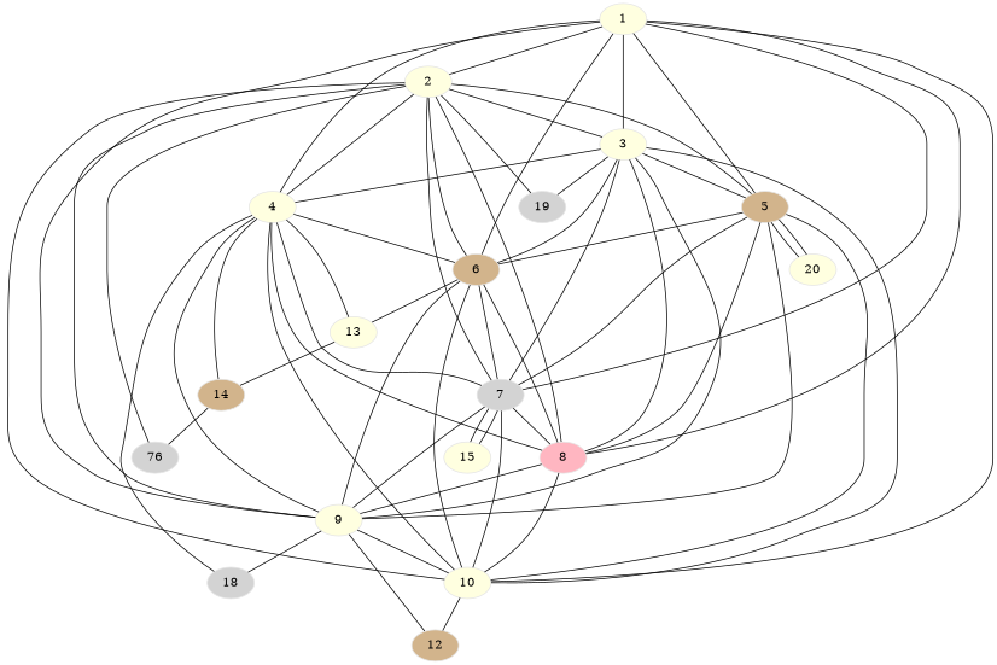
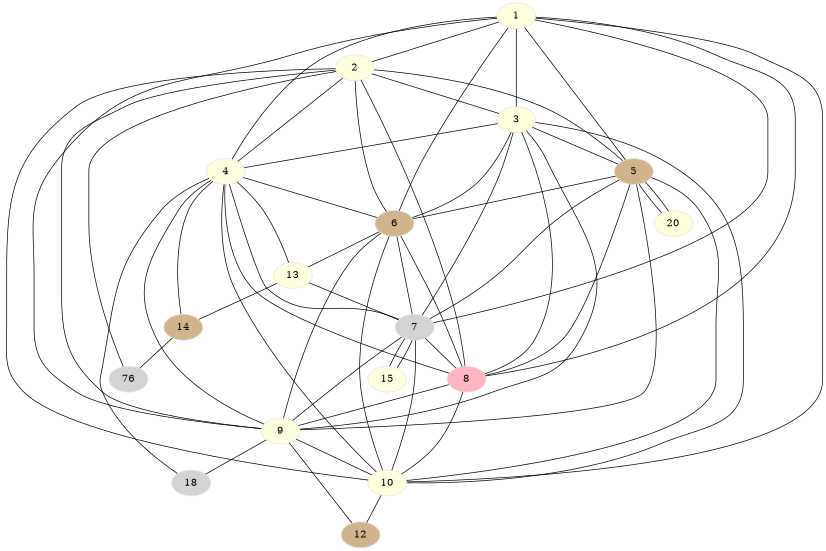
  graph {
    node [color=gray90 fillcolor=lightyellow style=filled]
    1
    2
    3
    4
    5 [fillcolor=tan]
    6 [fillcolor=tan]
    7 [fillcolor=lightgrey]
    8 [fillcolor=lightpink]
    9
    10
    n11 [fillcolor=lightgrey label=76]
-   19 [fillcolor=lightgrey]
    13
    14 [fillcolor=tan]
    18 [fillcolor=lightgrey]
    20
    15
    12 [fillcolor=tan]
    1 -- 2
    1 -- 3
    1 -- 4
    1 -- 5
    1 -- 6
    1 -- 7
    1 -- 8
    1 -- 9
    1 -- 10
    2 -- 3
    2 -- 4
    2 -- 5
    2 -- 6
-   2 -- 7
+   13 -- 7
    2 -- 8
    2 -- 9
    2 -- 10
    2 -- n11
-   2 -- 19
    3 -- 4
    3 -- 5
    3 -- 6
    3 -- 7
    3 -- 8
    3 -- 9
    3 -- 10
-   3 -- 19
    4 -- 6
    4 -- 7
    4 -- 8
    4 -- 9
    4 -- 10
    4 -- 13
    4 -- 14
    4 -- 18
    5 -- 6
    5 -- 7
    5 -- 8
    5 -- 9
    5 -- 10
    5 -- 20
    5 -- 20
    6 -- 7
    6 -- 8
    6 -- 9
    6 -- 10
    6 -- 13
    7 -- 8
    7 -- 9
    7 -- 10
    7 -- 15
    7 -- 15
    8 -- 9
    8 -- 10
    9 -- 10
    9 -- 18
    9 -- 12
    10 -- 12
    13 -- 14
    14 -- n11
  }
